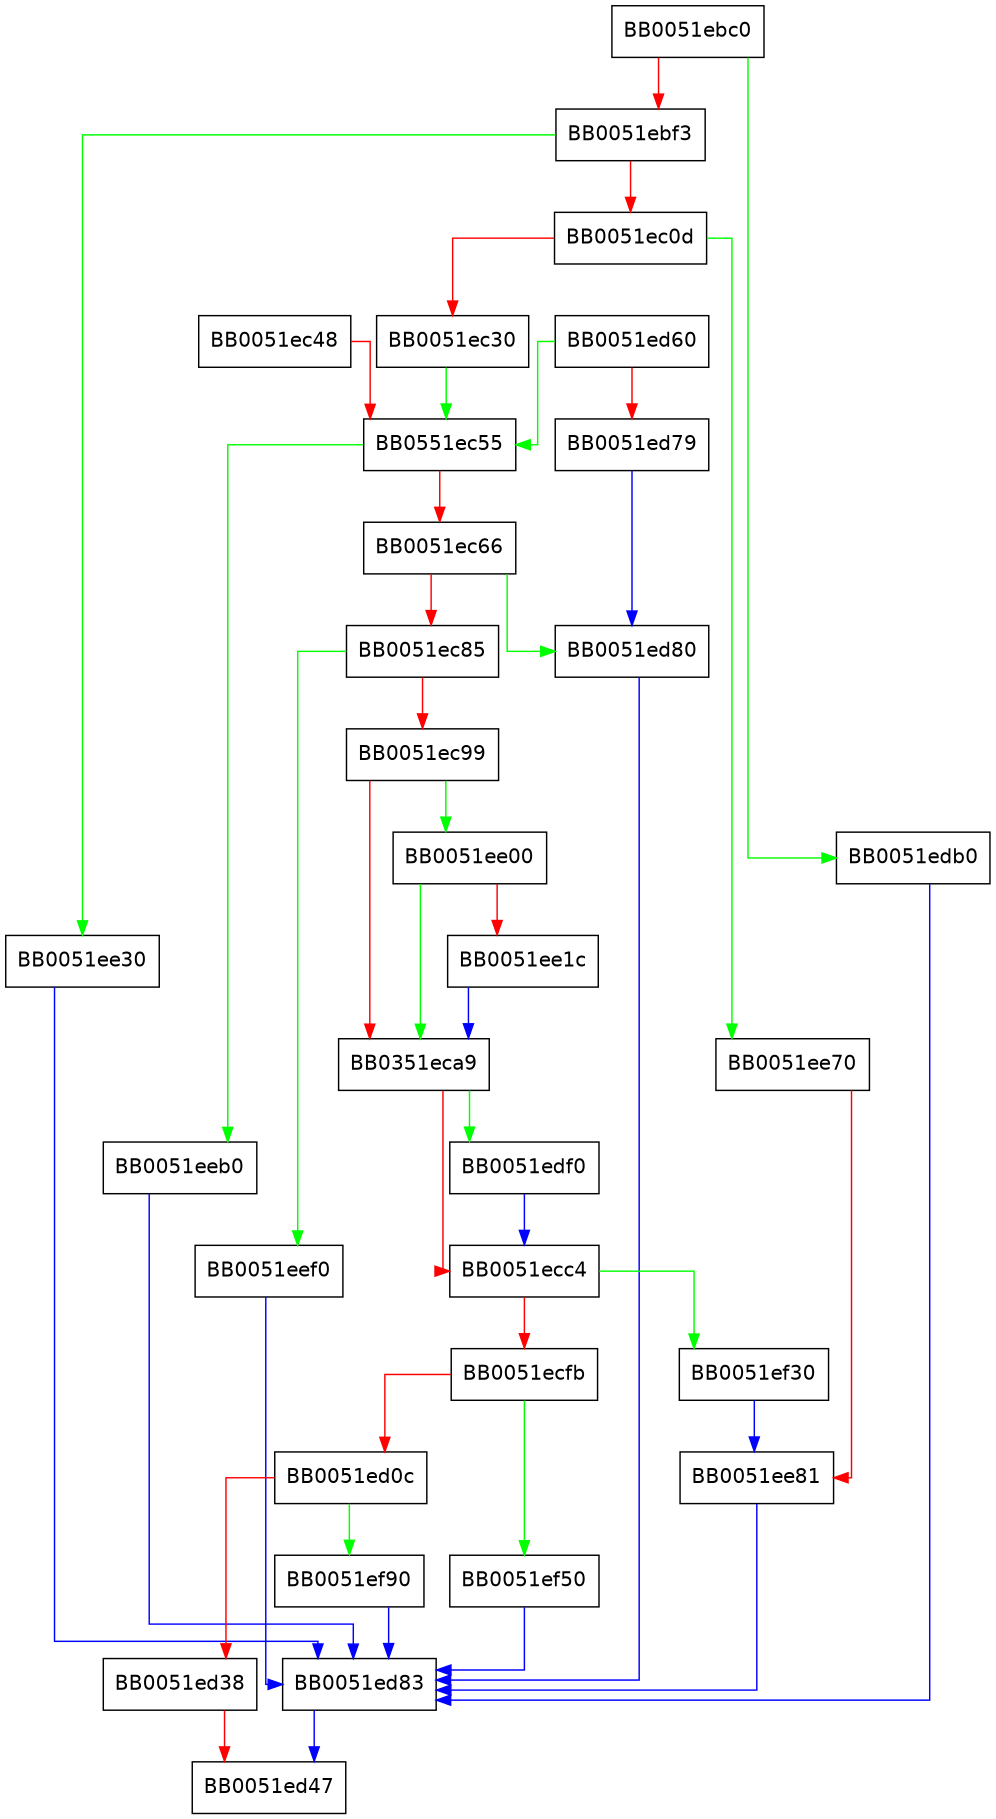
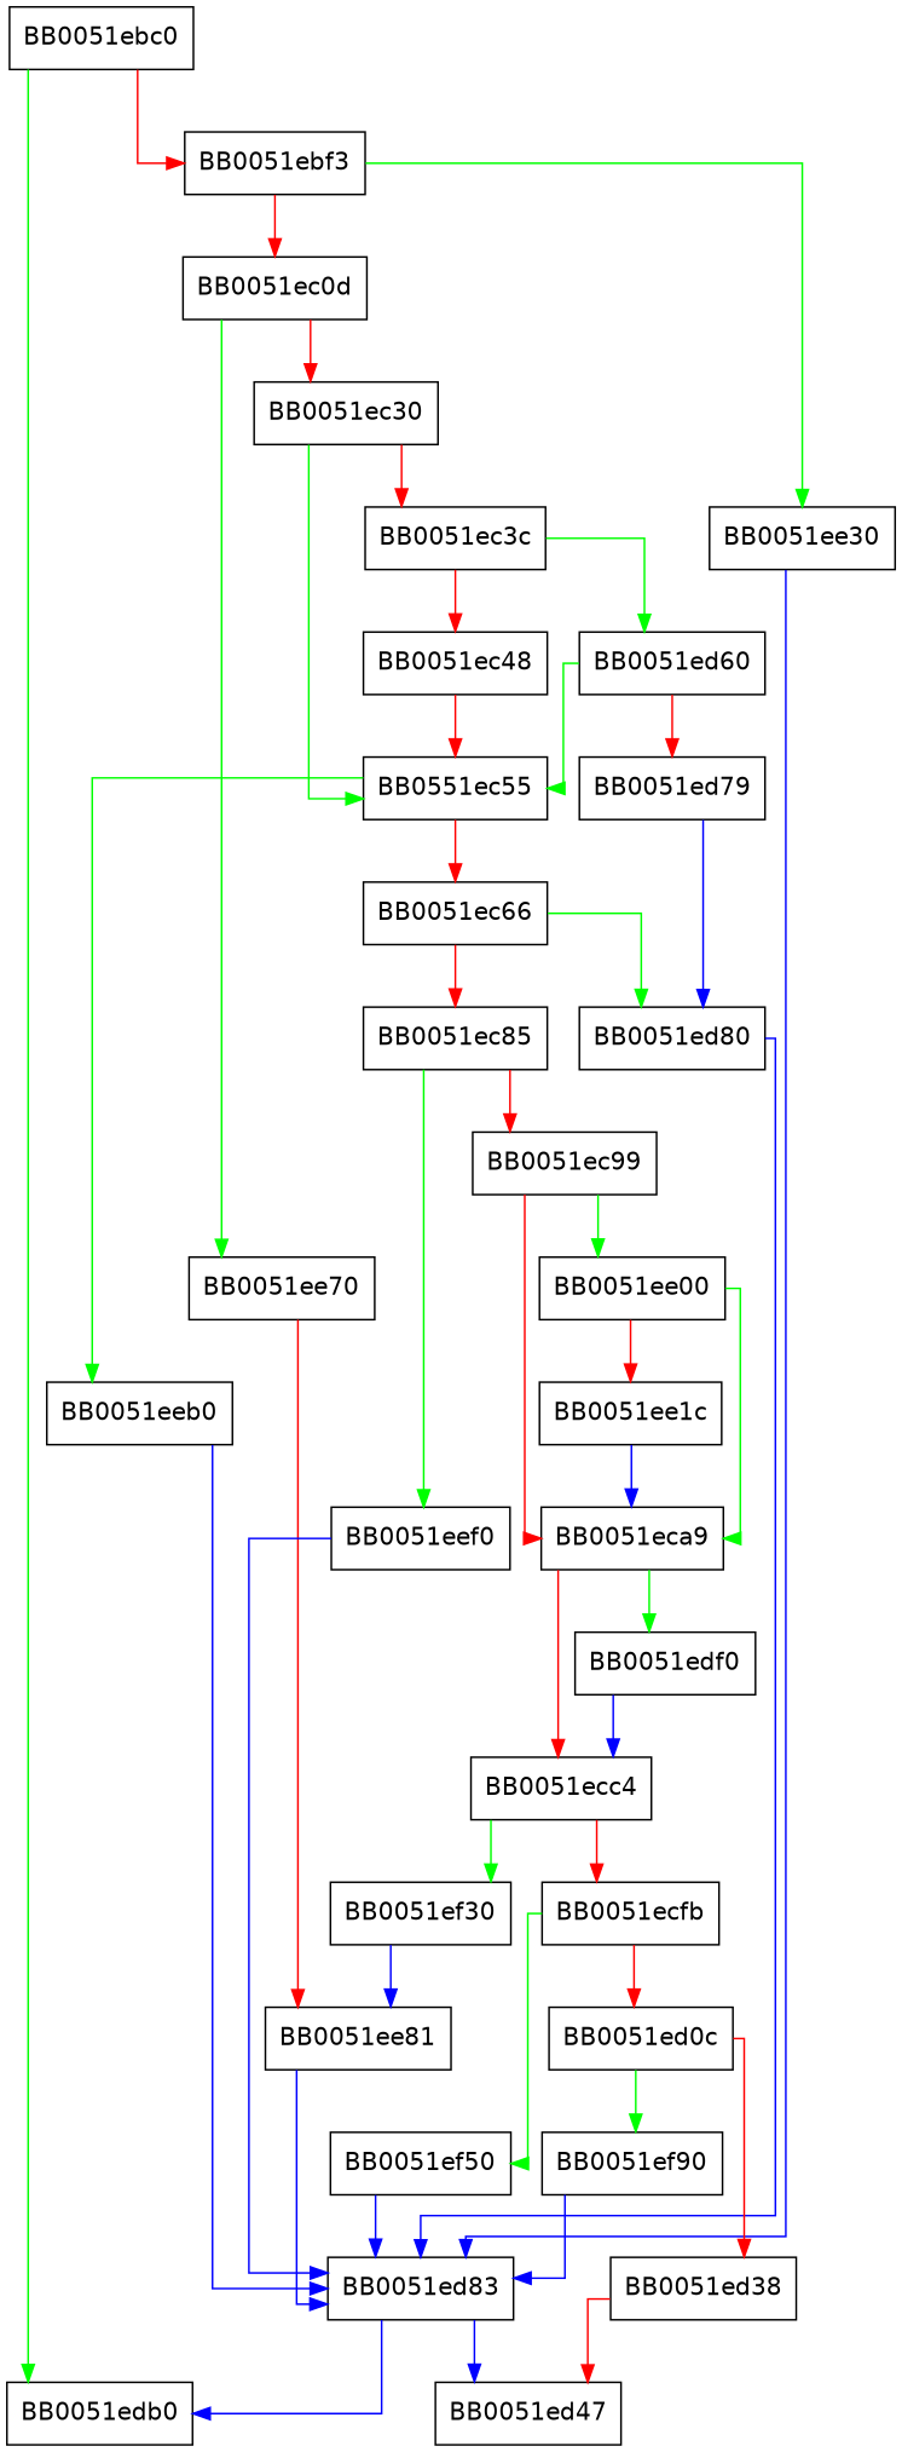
  digraph {
    fontname="DejaVu Sans"
    splines=ortho
    node [fontname="DejaVu Sans" shape=box]
    edge [color=red fontname="DejaVu Sans"]
    BB0051ebc0
    BB0051edb0
    BB0051ebf3
    BB0051ed83
    BB0051ee30
    BB0051ec0d
    BB0051ed47
    BB0051ee70
    BB0051ec30
    BB0051ee81
    n11 [label=BB0551ec55]
+   BB0051ec3c
    BB0051eeb0
    BB0051ec66
    BB0051ed60
    BB0051ec48
    BB0051ed80
    BB0051ec85
    BB0051ed79
    BB0051eef0
    BB0051ec99
    BB0051ee00
-   BB0051eca9 [label=BB0351eca9]
+   BB0051eca9
    BB0051ee1c
    BB0051edf0
    BB0051ecc4
    BB0051ef30
    BB0051ecfb
    BB0051ef50
    BB0051ed0c
    BB0051ef90
    BB0051ed38
    BB0051ebc0 -> BB0051edb0 [color=green]
    BB0051ebc0 -> BB0051ebf3
-   BB0051edb0 -> BB0051ed83 [color=blue]
+   BB0051ed83 -> BB0051edb0 [color=blue]
    BB0051ebf3 -> BB0051ee30 [color=green]
    BB0051ebf3 -> BB0051ec0d
    BB0051ed83 -> BB0051ed47 [color=blue]
    BB0051ee30 -> BB0051ed83 [color=blue]
    BB0051ec0d -> BB0051ee70 [color=green]
    BB0051ec0d -> BB0051ec30
    BB0051ee70 -> BB0051ee81
    BB0051ec30 -> n11 [color=green]
+   BB0051ec30 -> BB0051ec3c
    BB0051ee81 -> BB0051ed83 [color=blue]
    n11 -> BB0051eeb0 [color=green]
    n11 -> BB0051ec66
+   BB0051ec3c -> BB0051ed60 [color=green]
+   BB0051ec3c -> BB0051ec48
    BB0051eeb0 -> BB0051ed83 [color=blue]
    BB0051ec66 -> BB0051ed80 [color=green]
    BB0051ec66 -> BB0051ec85
    BB0051ed60 -> n11 [color=green]
    BB0051ed60 -> BB0051ed79
    BB0051ec48 -> n11
    BB0051ed80 -> BB0051ed83 [color=blue]
    BB0051ec85 -> BB0051eef0 [color=green]
    BB0051ec85 -> BB0051ec99
    BB0051ed79 -> BB0051ed80 [color=blue]
    BB0051eef0 -> BB0051ed83 [color=blue]
    BB0051ec99 -> BB0051ee00 [color=green]
    BB0051ec99 -> BB0051eca9
    BB0051ee00 -> BB0051eca9 [color=green]
    BB0051ee00 -> BB0051ee1c
    BB0051eca9 -> BB0051edf0 [color=green]
    BB0051eca9 -> BB0051ecc4
    BB0051ee1c -> BB0051eca9 [color=blue]
    BB0051edf0 -> BB0051ecc4 [color=blue]
    BB0051ecc4 -> BB0051ef30 [color=green]
    BB0051ecc4 -> BB0051ecfb
    BB0051ef30 -> BB0051ee81 [color=blue]
    BB0051ecfb -> BB0051ef50 [color=green]
    BB0051ecfb -> BB0051ed0c
    BB0051ef50 -> BB0051ed83 [color=blue]
    BB0051ed0c -> BB0051ef90 [color=green]
    BB0051ed0c -> BB0051ed38
    BB0051ef90 -> BB0051ed83 [color=blue]
    BB0051ed38 -> BB0051ed47
  }
